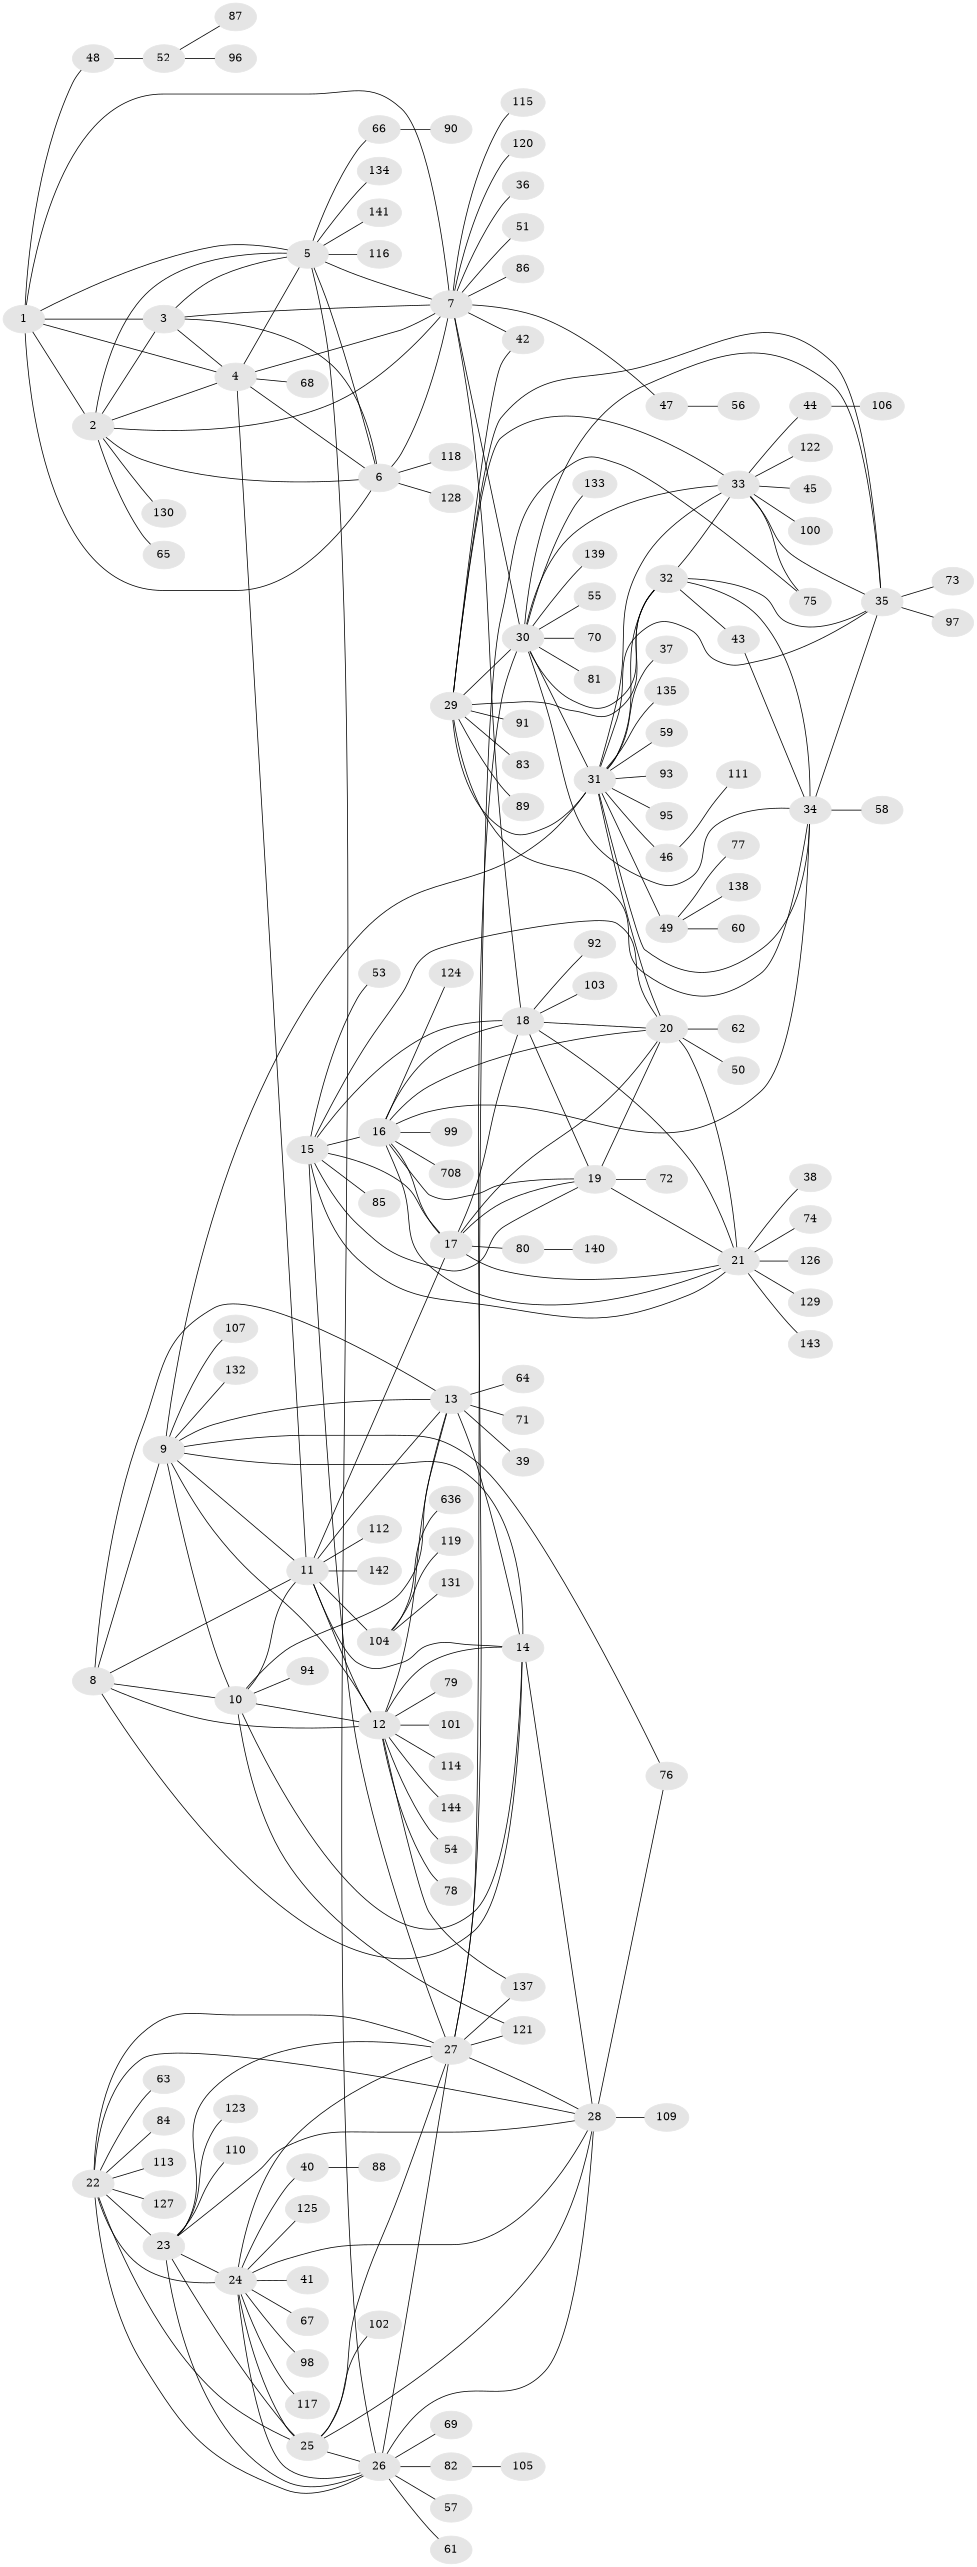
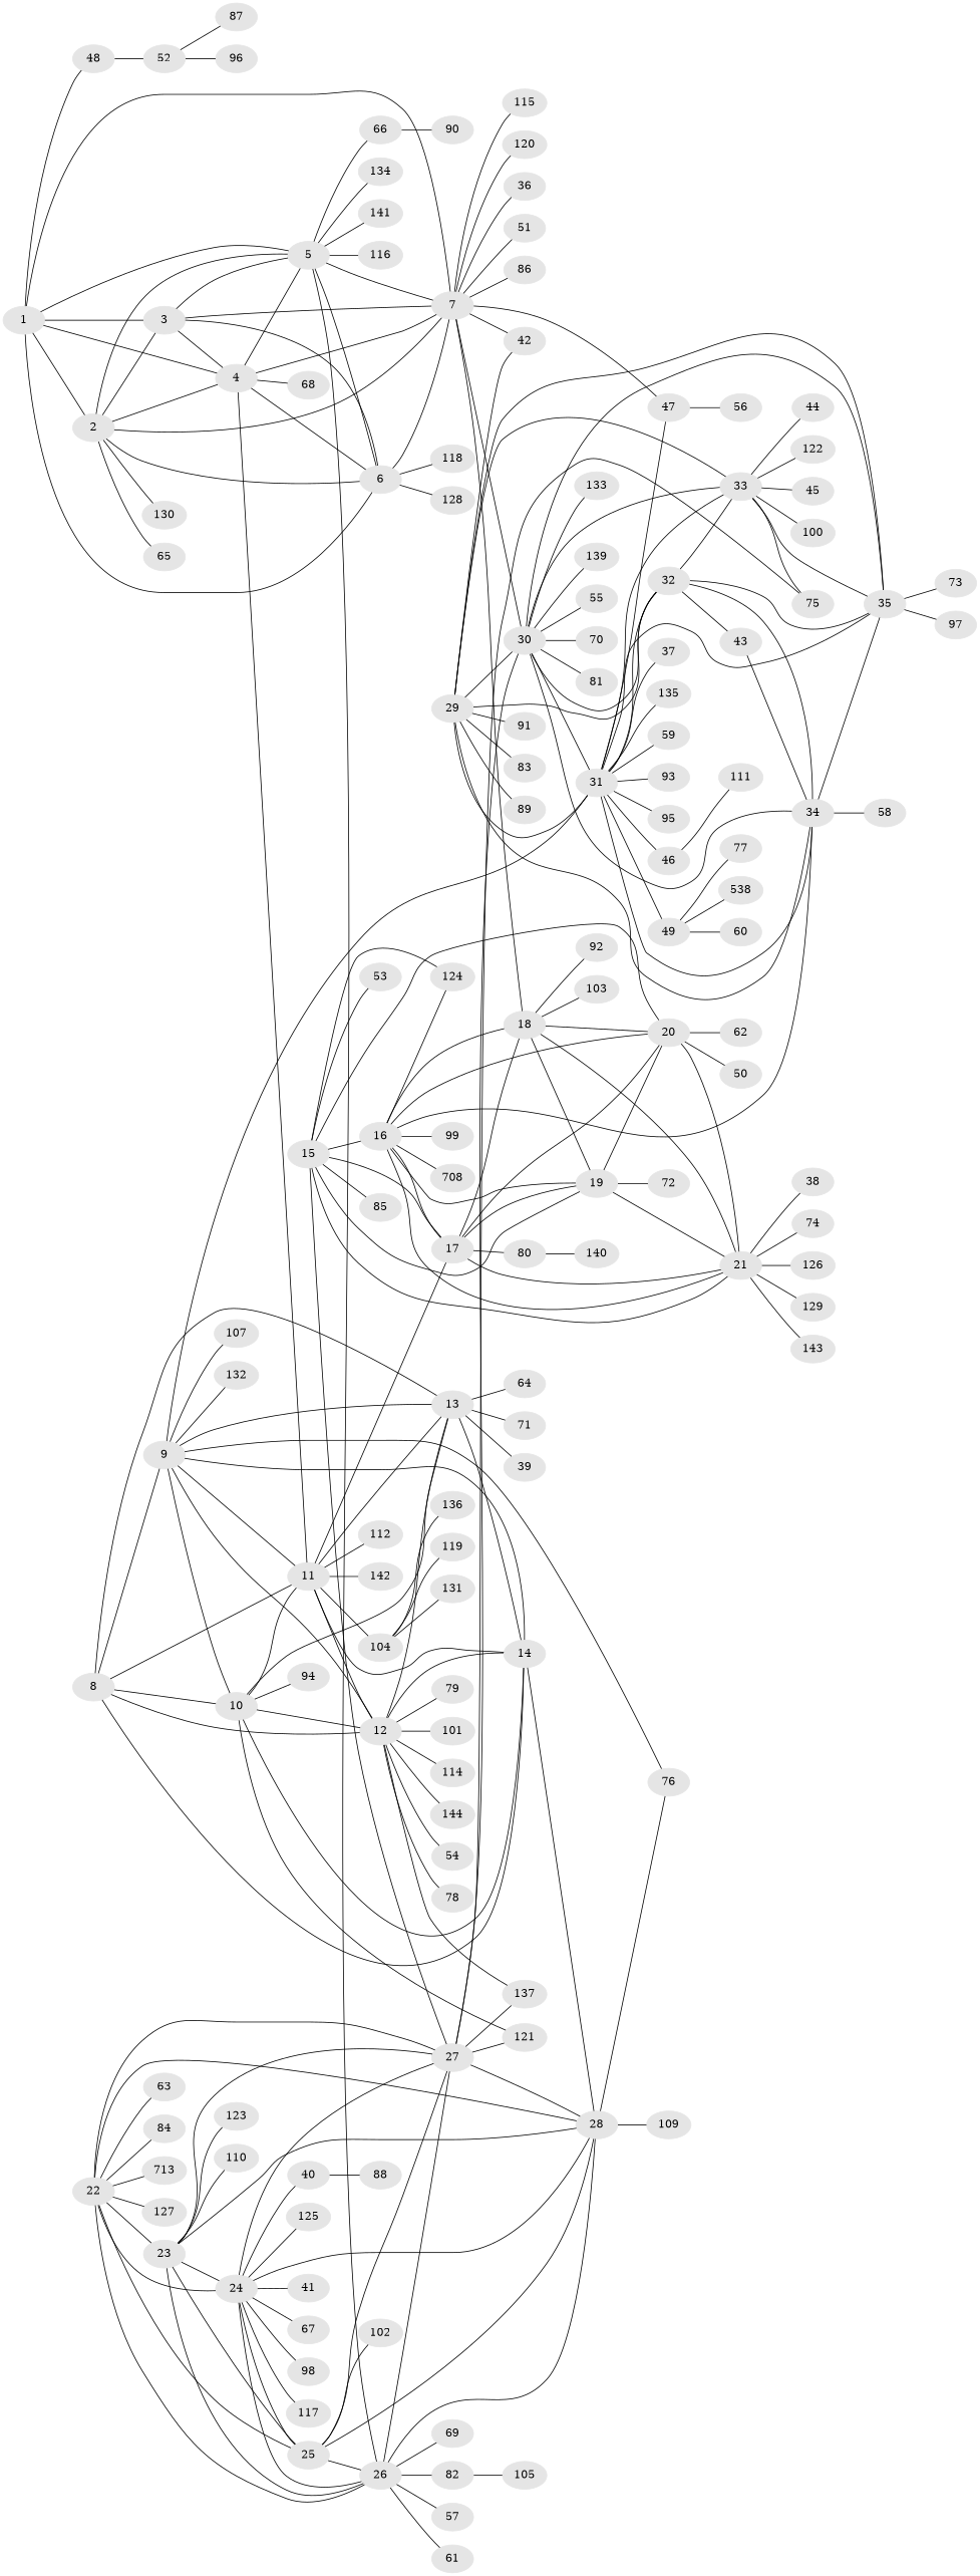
  graph {
    rankdir=LR
    node [color=gray90 style=filled]
    1
    2
    3
    4
    5
    6
    7
    48
    65
    130
    11
    68
    26
    66
    116
    134
    141
    118
    128
    18
    30
    36
    42
    47
    51
    86
    115
    120
    52
    12
    13
    14
    17
    104
    112
    142
    28
    27
    57
    61
    69
    82
    90
    19
    20
    21
    92
    103
    31
    34
    32
    33
    35
    55
    70
    81
    133
    139
    56
    8
    9
    10
    76
    107
    132
    94
    121
    54
    78
    79
    101
    114
    137
    144
    39
    64
    71
    37
    46
    49
    59
    93
    95
    135
    80
    119
    131
-   136 [label=636]
+   136
    109
    15
    16
    53
    85
    99
    n95 [label=708]
    124
    72
    50
    62
    38
    74
    126
    129
    143
    75
    58
    140
    22
    23
    24
    25
    63
    84
-   113
+   113 [label=713]
    127
    110
    123
    40
    41
    67
    98
    117
    125
    102
    88
    105
    29
    83
    89
    91
    43
    44
    45
    100
    122
    73
    97
    111
    60
    77
-   138
-   106
+   138 [label=538]
    87
    96
    1 -- 2
    1 -- 3
    1 -- 4
    1 -- 5
    1 -- 6
    1 -- 7
    1 -- 48
    2 -- 3
    2 -- 4
    2 -- 5
    2 -- 6
    2 -- 7
    2 -- 65
    2 -- 130
    3 -- 4
    3 -- 5
    3 -- 6
    3 -- 7
    4 -- 5
    4 -- 6
    4 -- 7
    4 -- 11
    4 -- 68
    5 -- 6
    5 -- 7
    5 -- 26
    5 -- 66
    5 -- 116
    5 -- 134
    5 -- 141
    6 -- 7
    6 -- 118
    6 -- 128
    7 -- 18
    7 -- 30
    7 -- 36
    7 -- 42
    7 -- 47
    7 -- 51
    7 -- 86
    7 -- 115
    7 -- 120
    48 -- 52
    11 -- 12
    11 -- 13
    11 -- 14
    11 -- 17
    11 -- 104
    11 -- 112
    11 -- 142
    26 -- 28
    26 -- 27
    26 -- 57
    26 -- 61
    26 -- 69
    26 -- 82
    66 -- 90
    18 -- 19
    18 -- 20
    18 -- 21
    18 -- 92
    18 -- 103
    30 -- 31
    30 -- 34
    30 -- 32
    30 -- 33
    30 -- 35
    30 -- 55
    30 -- 70
    30 -- 81
    30 -- 133
    30 -- 139
    47 -- 56
    52 -- 87
    52 -- 96
    12 -- 13
    12 -- 14
    12 -- 54
    12 -- 78
    12 -- 79
    12 -- 101
    12 -- 114
    12 -- 137
    12 -- 144
    13 -- 14
    13 -- 39
    13 -- 64
    13 -- 71
    14 -- 28
    17 -- 18
    17 -- 19
    17 -- 20
    17 -- 21
    17 -- 80
    104 -- 119
    104 -- 131
    104 -- 136
    28 -- 76
    28 -- 109
    27 -- 30
    27 -- 28
    27 -- 121
    27 -- 137
    27 -- 75
    82 -- 105
    19 -- 20
    19 -- 21
    19 -- 72
    20 -- 21
    20 -- 50
    20 -- 62
    21 -- 38
    21 -- 74
    21 -- 126
    21 -- 129
    21 -- 143
-   31 -- 20
+   31 -- 47
    31 -- 34
    31 -- 32
    31 -- 33
    31 -- 35
    31 -- 37
    31 -- 46
    31 -- 49
    31 -- 59
    31 -- 93
    31 -- 95
    31 -- 135
    34 -- 35
    34 -- 58
    32 -- 34
    32 -- 33
    32 -- 35
    32 -- 43
    33 -- 35
    33 -- 75
    33 -- 44
    33 -- 45
    33 -- 100
    33 -- 122
    35 -- 73
    35 -- 97
    8 -- 11
    8 -- 12
    8 -- 13
    8 -- 14
    8 -- 9
    8 -- 10
    9 -- 11
    9 -- 12
    9 -- 13
    9 -- 14
    9 -- 31
    9 -- 10
    9 -- 76
    9 -- 107
    9 -- 132
    10 -- 11
    10 -- 12
    10 -- 13
    10 -- 14
    10 -- 94
    10 -- 121
    46 -- 111
    49 -- 60
    49 -- 77
    49 -- 138
    80 -- 140
-   15 -- 18
+   15 -- 124
    15 -- 17
    15 -- 27
    15 -- 19
    15 -- 20
    15 -- 21
    15 -- 16
    15 -- 53
    15 -- 85
    16 -- 18
    16 -- 17
    16 -- 19
    16 -- 20
    16 -- 21
    16 -- 34
    16 -- 99
    16 -- n95
    16 -- 124
    22 -- 26
    22 -- 28
    22 -- 27
    22 -- 23
    22 -- 24
    22 -- 25
    22 -- 63
    22 -- 84
    22 -- 113
    22 -- 127
    23 -- 26
    23 -- 28
    23 -- 27
    23 -- 24
    23 -- 25
    23 -- 110
    23 -- 123
    24 -- 26
    24 -- 28
    24 -- 27
    24 -- 25
    24 -- 40
    24 -- 41
    24 -- 67
    24 -- 98
    24 -- 117
    24 -- 125
    25 -- 26
    25 -- 28
    25 -- 27
    25 -- 102
    40 -- 88
    29 -- 30
    29 -- 42
    29 -- 31
    29 -- 34
    29 -- 32
    29 -- 33
    29 -- 35
    29 -- 83
    29 -- 89
    29 -- 91
    43 -- 34
-   44 -- 106
  }
